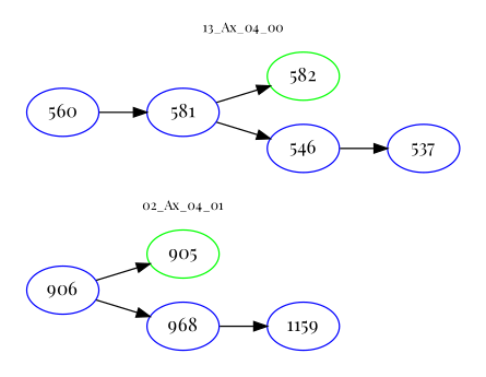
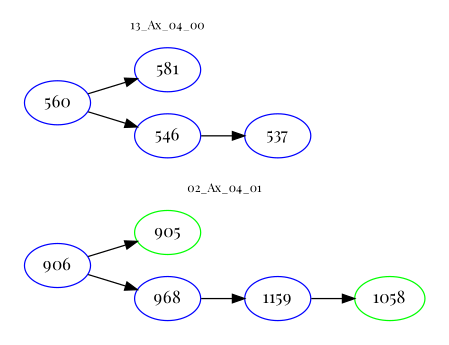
  digraph {
    fontname="Playfair Display"
    rankdir=LR
    node [color=blue fontname="Playfair Display"]
    edge [color=black fontname="Playfair Display"]
    n1 [label=968]
    n2 [label=1159]
    n3 [label=906]
+   n4 [color=green label=1058]
    n5 [color=green label=905]
    n6 [label=560]
    n7 [label=546]
    n8 [label=581]
    n9 [label=537]
-   n10 [color=green label=582]
    subgraph cluster_1 {
      color=white
      fontsize=10
      label="02_Ax_04_01"
      n1
      n2
      n3
+     n4
      n5
    }
    subgraph cluster_2 {
      color=white
      fontsize=10
      label="13_Ax_04_00"
      n6
      n7
      n8
      n9
-     n10
    }
    n1 -> n2
+   n2 -> n4
    n3 -> n1
    n3 -> n5
-   n8 -> n7
+   n6 -> n7
    n6 -> n8
    n7 -> n9
-   n8 -> n10
  }
